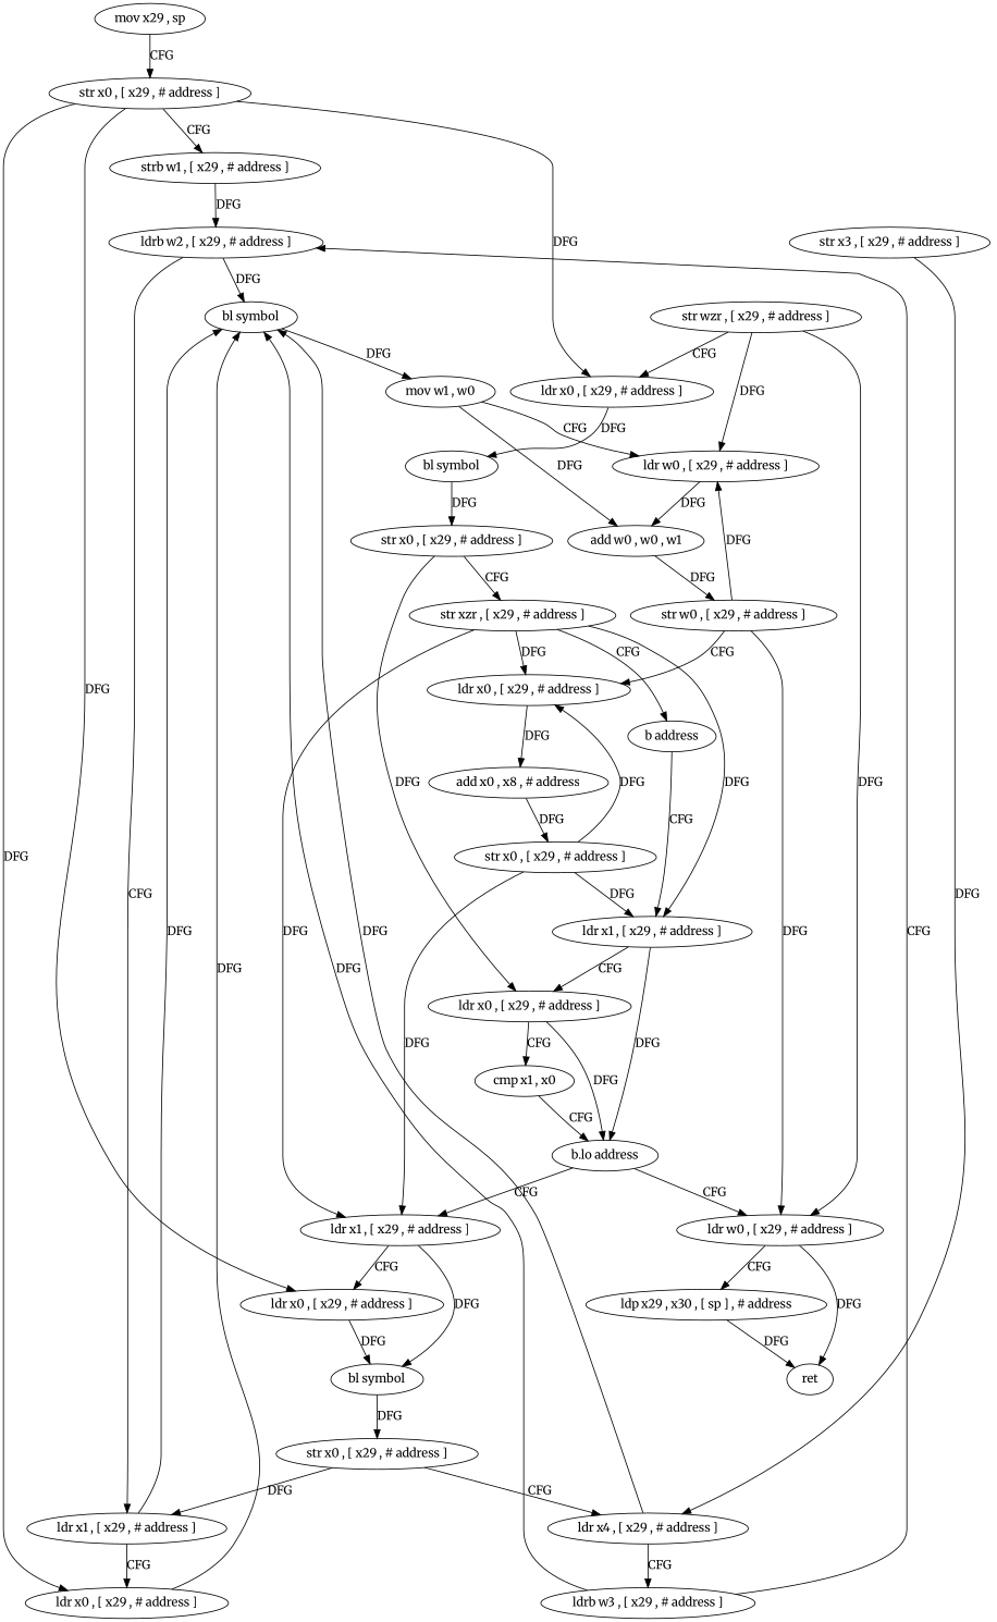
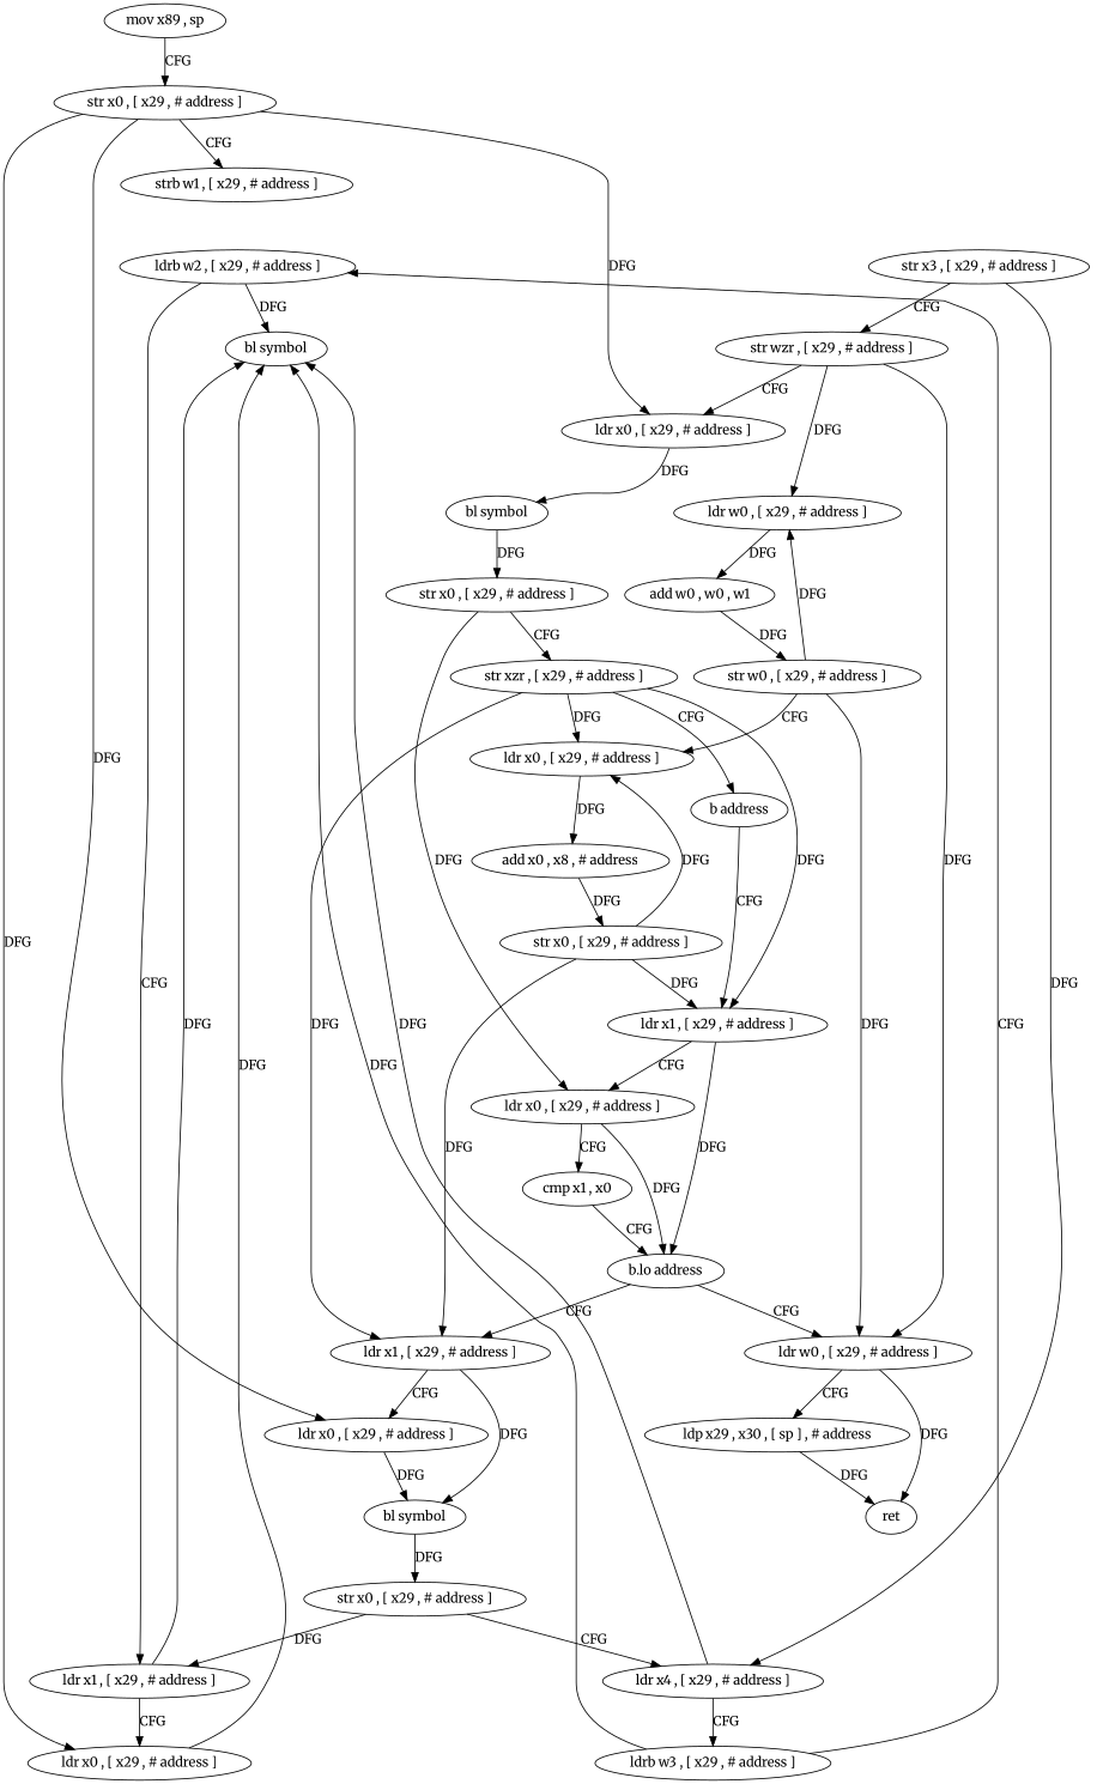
  digraph {
    fontname=Merriweather
    node [fontname=Merriweather]
    edge [fontname=Merriweather]
-   n1 [label="mov x29 , sp"]
+   n1 [label="mov x89 , sp"]
    n2 [label="str x0 , [ x29 , # address ]"]
    n3 [label="strb w1 , [ x29 , # address ]"]
    n4 [label="ldr x0 , [ x29 , # address ]"]
    n5 [label="ldr x0 , [ x29 , # address ]"]
    n6 [label="ldr x0 , [ x29 , # address ]"]
    n7 [label="ldrb w2 , [ x29 , # address ]"]
    n8 [label="bl symbol"]
    n9 [label="bl symbol"]
    n10 [label="bl symbol"]
    n11 [label="ldr x1 , [ x29 , # address ]"]
    n12 [label="str x3 , [ x29 , # address ]"]
    n13 [label="str wzr , [ x29 , # address ]"]
    n14 [label="ldr x4 , [ x29 , # address ]"]
    n15 [label="ldrb w3 , [ x29 , # address ]"]
    n16 [label="ldr w0 , [ x29 , # address ]"]
    n17 [label="ldr w0 , [ x29 , # address ]"]
    n18 [label="ldp x29 , x30 , [ sp ] , # address"]
    n19 [label=ret]
    n20 [label="add w0 , w0 , w1"]
    n21 [label="str x0 , [ x29 , # address ]"]
    n22 [label="str xzr , [ x29 , # address ]"]
    n23 [label="ldr x0 , [ x29 , # address ]"]
    n24 [label="b address"]
    n25 [label="ldr x1 , [ x29 , # address ]"]
    n26 [label="ldr x1 , [ x29 , # address ]"]
    n27 [label="ldr x0 , [ x29 , # address ]"]
    n28 [label="b.lo address"]
    n29 [label="cmp x1 , x0"]
    n30 [label="add x0 , x8 , # address"]
    n31 [label="str x0 , [ x29 , # address ]"]
-   n32 [label="mov w1 , w0"]
    n33 [label="str w0 , [ x29 , # address ]"]
    n34 [label="str x0 , [ x29 , # address ]"]
    n1 -> n2 [label=CFG]
    n2 -> n3 [label=CFG]
    n2 -> n4 [label=DFG]
    n2 -> n5 [label=DFG]
    n2 -> n6 [label=DFG]
-   n3 -> n7 [label=DFG]
    n4 -> n8 [label=DFG]
    n5 -> n9 [label=DFG]
    n6 -> n10 [label=DFG]
    n7 -> n10 [label=DFG]
    n7 -> n11 [label=CFG]
    n8 -> n21 [label=DFG]
    n9 -> n31 [label=DFG]
-   n10 -> n32 [label=DFG]
    n11 -> n6 [label=CFG]
    n11 -> n10 [label=DFG]
+   n12 -> n13 [label=CFG]
    n12 -> n14 [label=DFG]
    n13 -> n4 [label=CFG]
    n13 -> n16 [label=DFG]
    n13 -> n17 [label=DFG]
    n14 -> n10 [label=DFG]
    n14 -> n15 [label=CFG]
    n15 -> n7 [label=CFG]
    n15 -> n10 [label=DFG]
    n16 -> n18 [label=CFG]
    n16 -> n19 [label=DFG]
    n17 -> n20 [label=DFG]
    n18 -> n19 [label=DFG]
    n20 -> n33 [label=DFG]
    n21 -> n22 [label=CFG]
    n21 -> n23 [label=DFG]
    n22 -> n24 [label=CFG]
    n22 -> n25 [label=DFG]
    n22 -> n26 [label=DFG]
    n22 -> n27 [label=DFG]
    n23 -> n28 [label=DFG]
    n23 -> n29 [label=CFG]
    n24 -> n25 [label=CFG]
    n25 -> n23 [label=CFG]
    n25 -> n28 [label=DFG]
    n26 -> n5 [label=CFG]
    n26 -> n9 [label=DFG]
    n27 -> n30 [label=DFG]
    n28 -> n16 [label=CFG]
    n28 -> n26 [label=CFG]
    n29 -> n28 [label=CFG]
    n30 -> n34 [label=DFG]
    n31 -> n11 [label=DFG]
    n31 -> n14 [label=CFG]
-   n32 -> n17 [label=CFG]
-   n32 -> n20 [label=DFG]
    n33 -> n16 [label=DFG]
    n33 -> n17 [label=DFG]
    n33 -> n27 [label=CFG]
    n34 -> n25 [label=DFG]
    n34 -> n26 [label=DFG]
    n34 -> n27 [label=DFG]
  }
